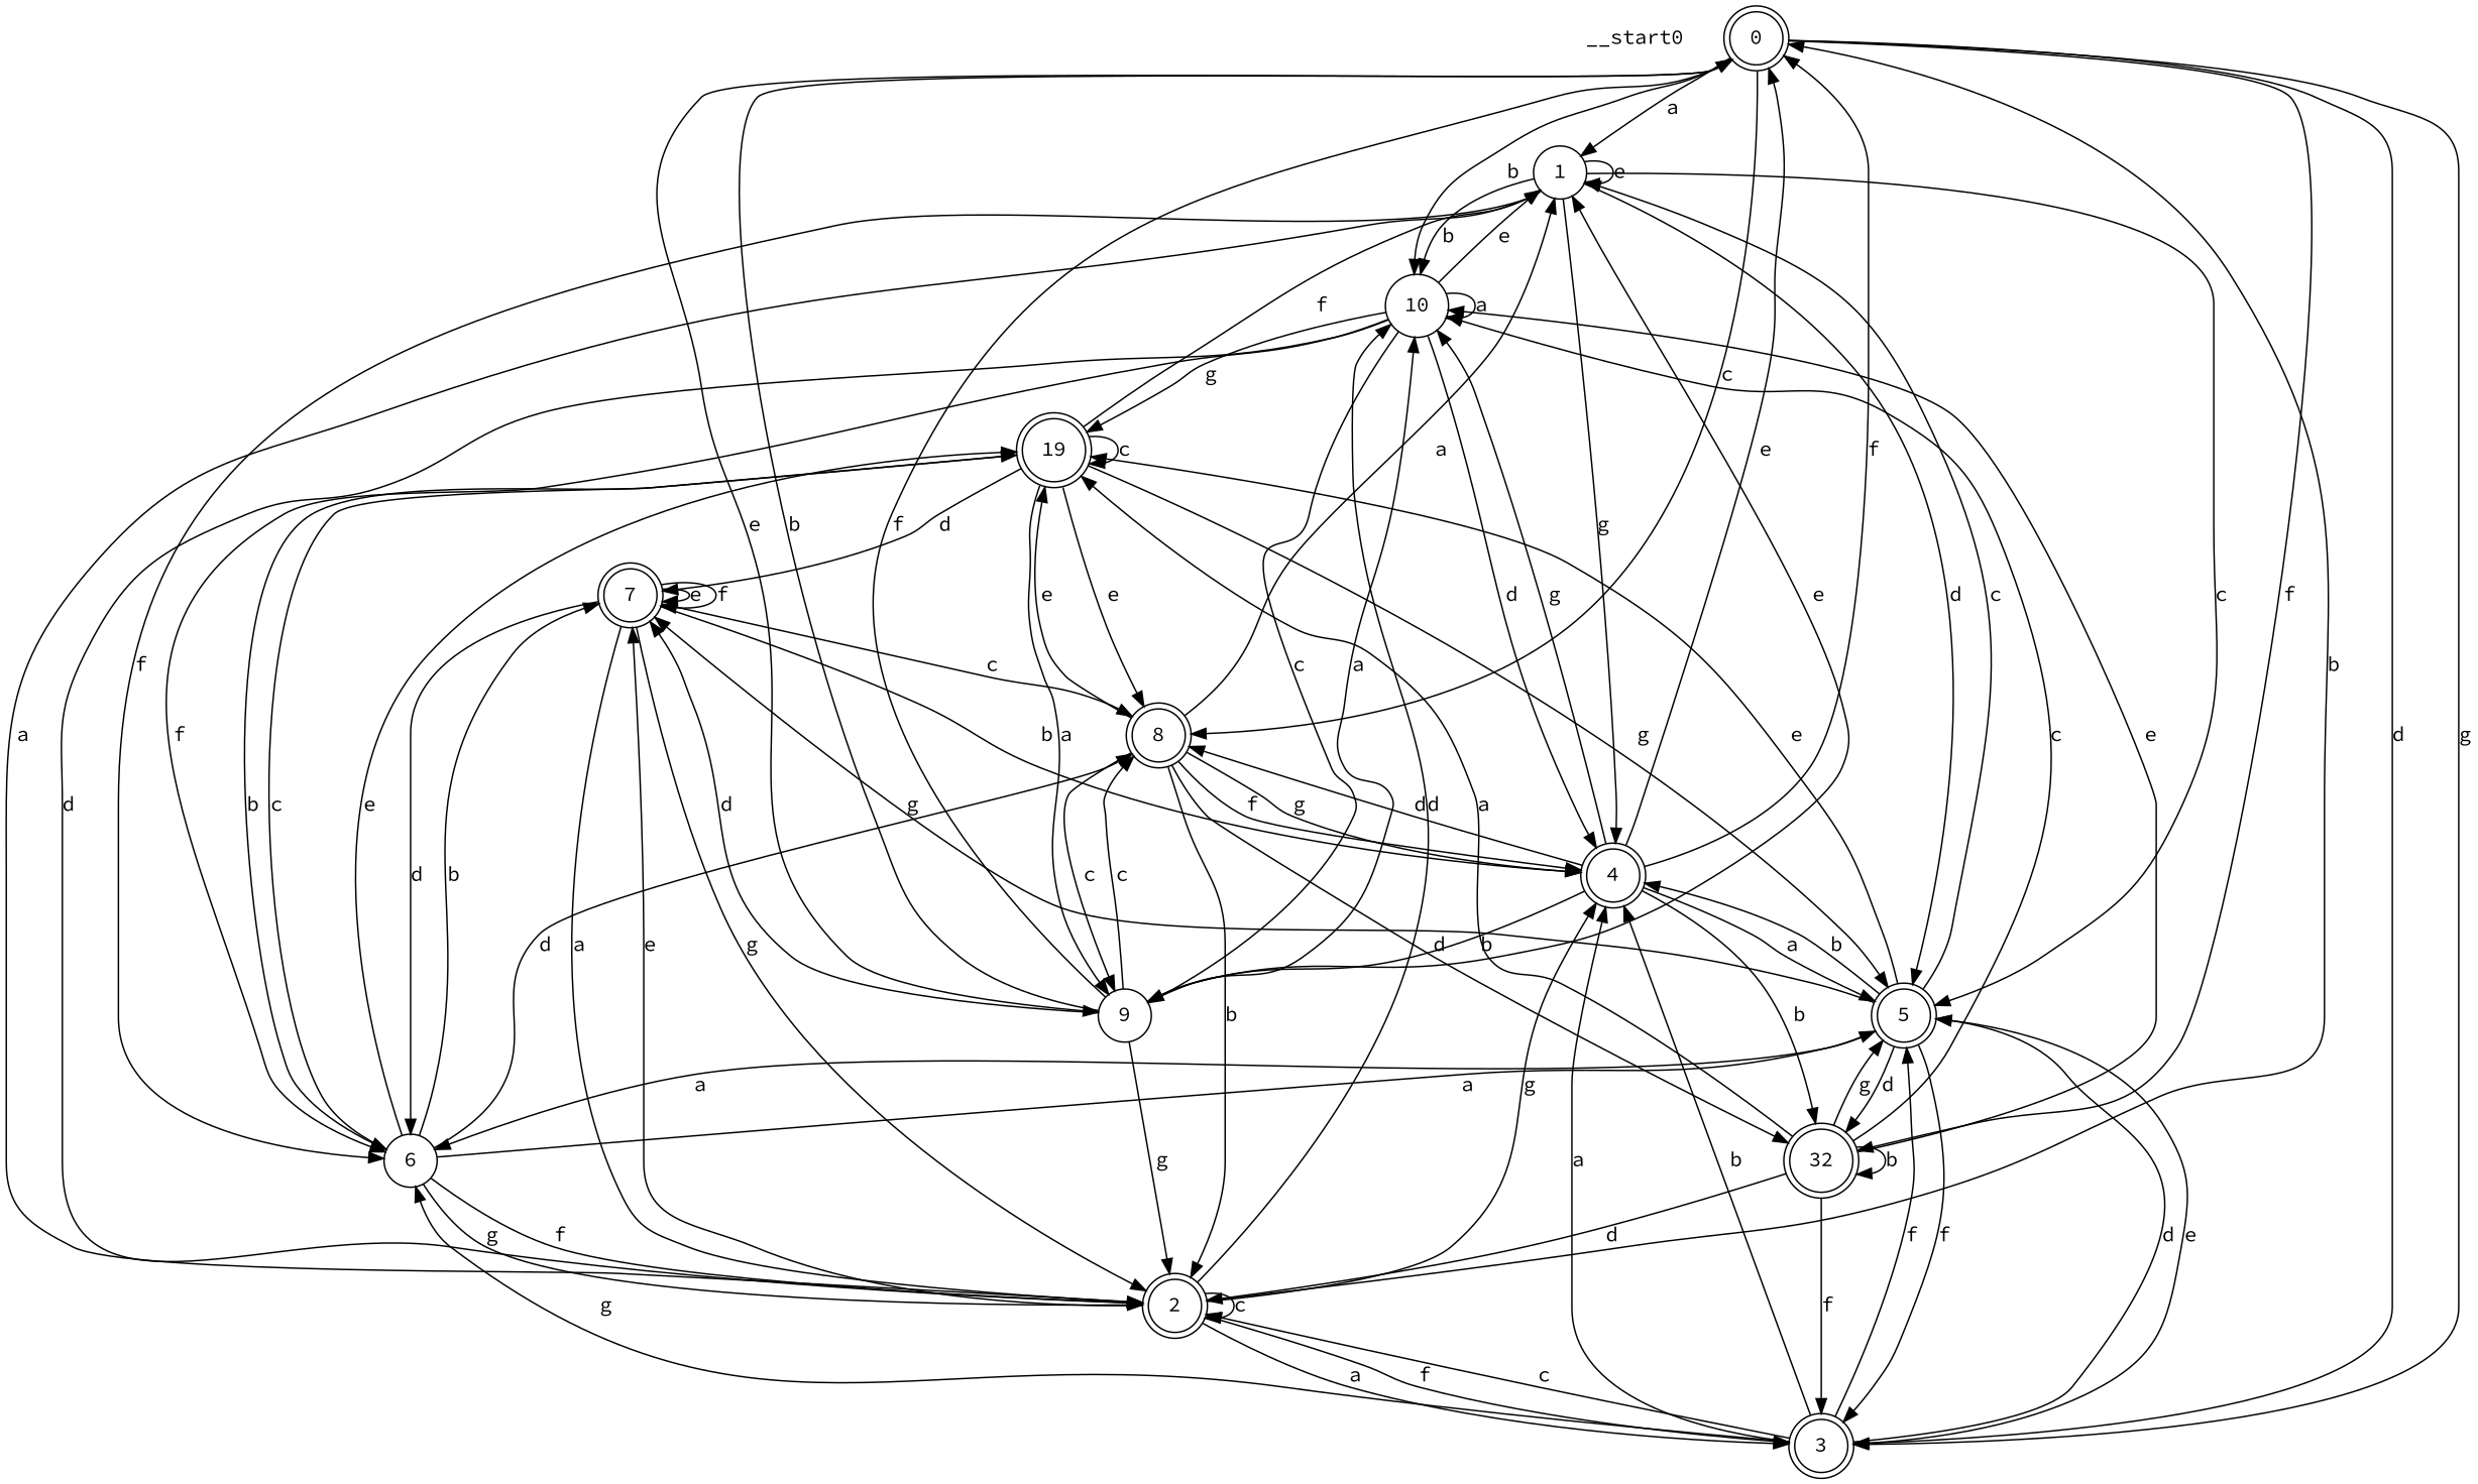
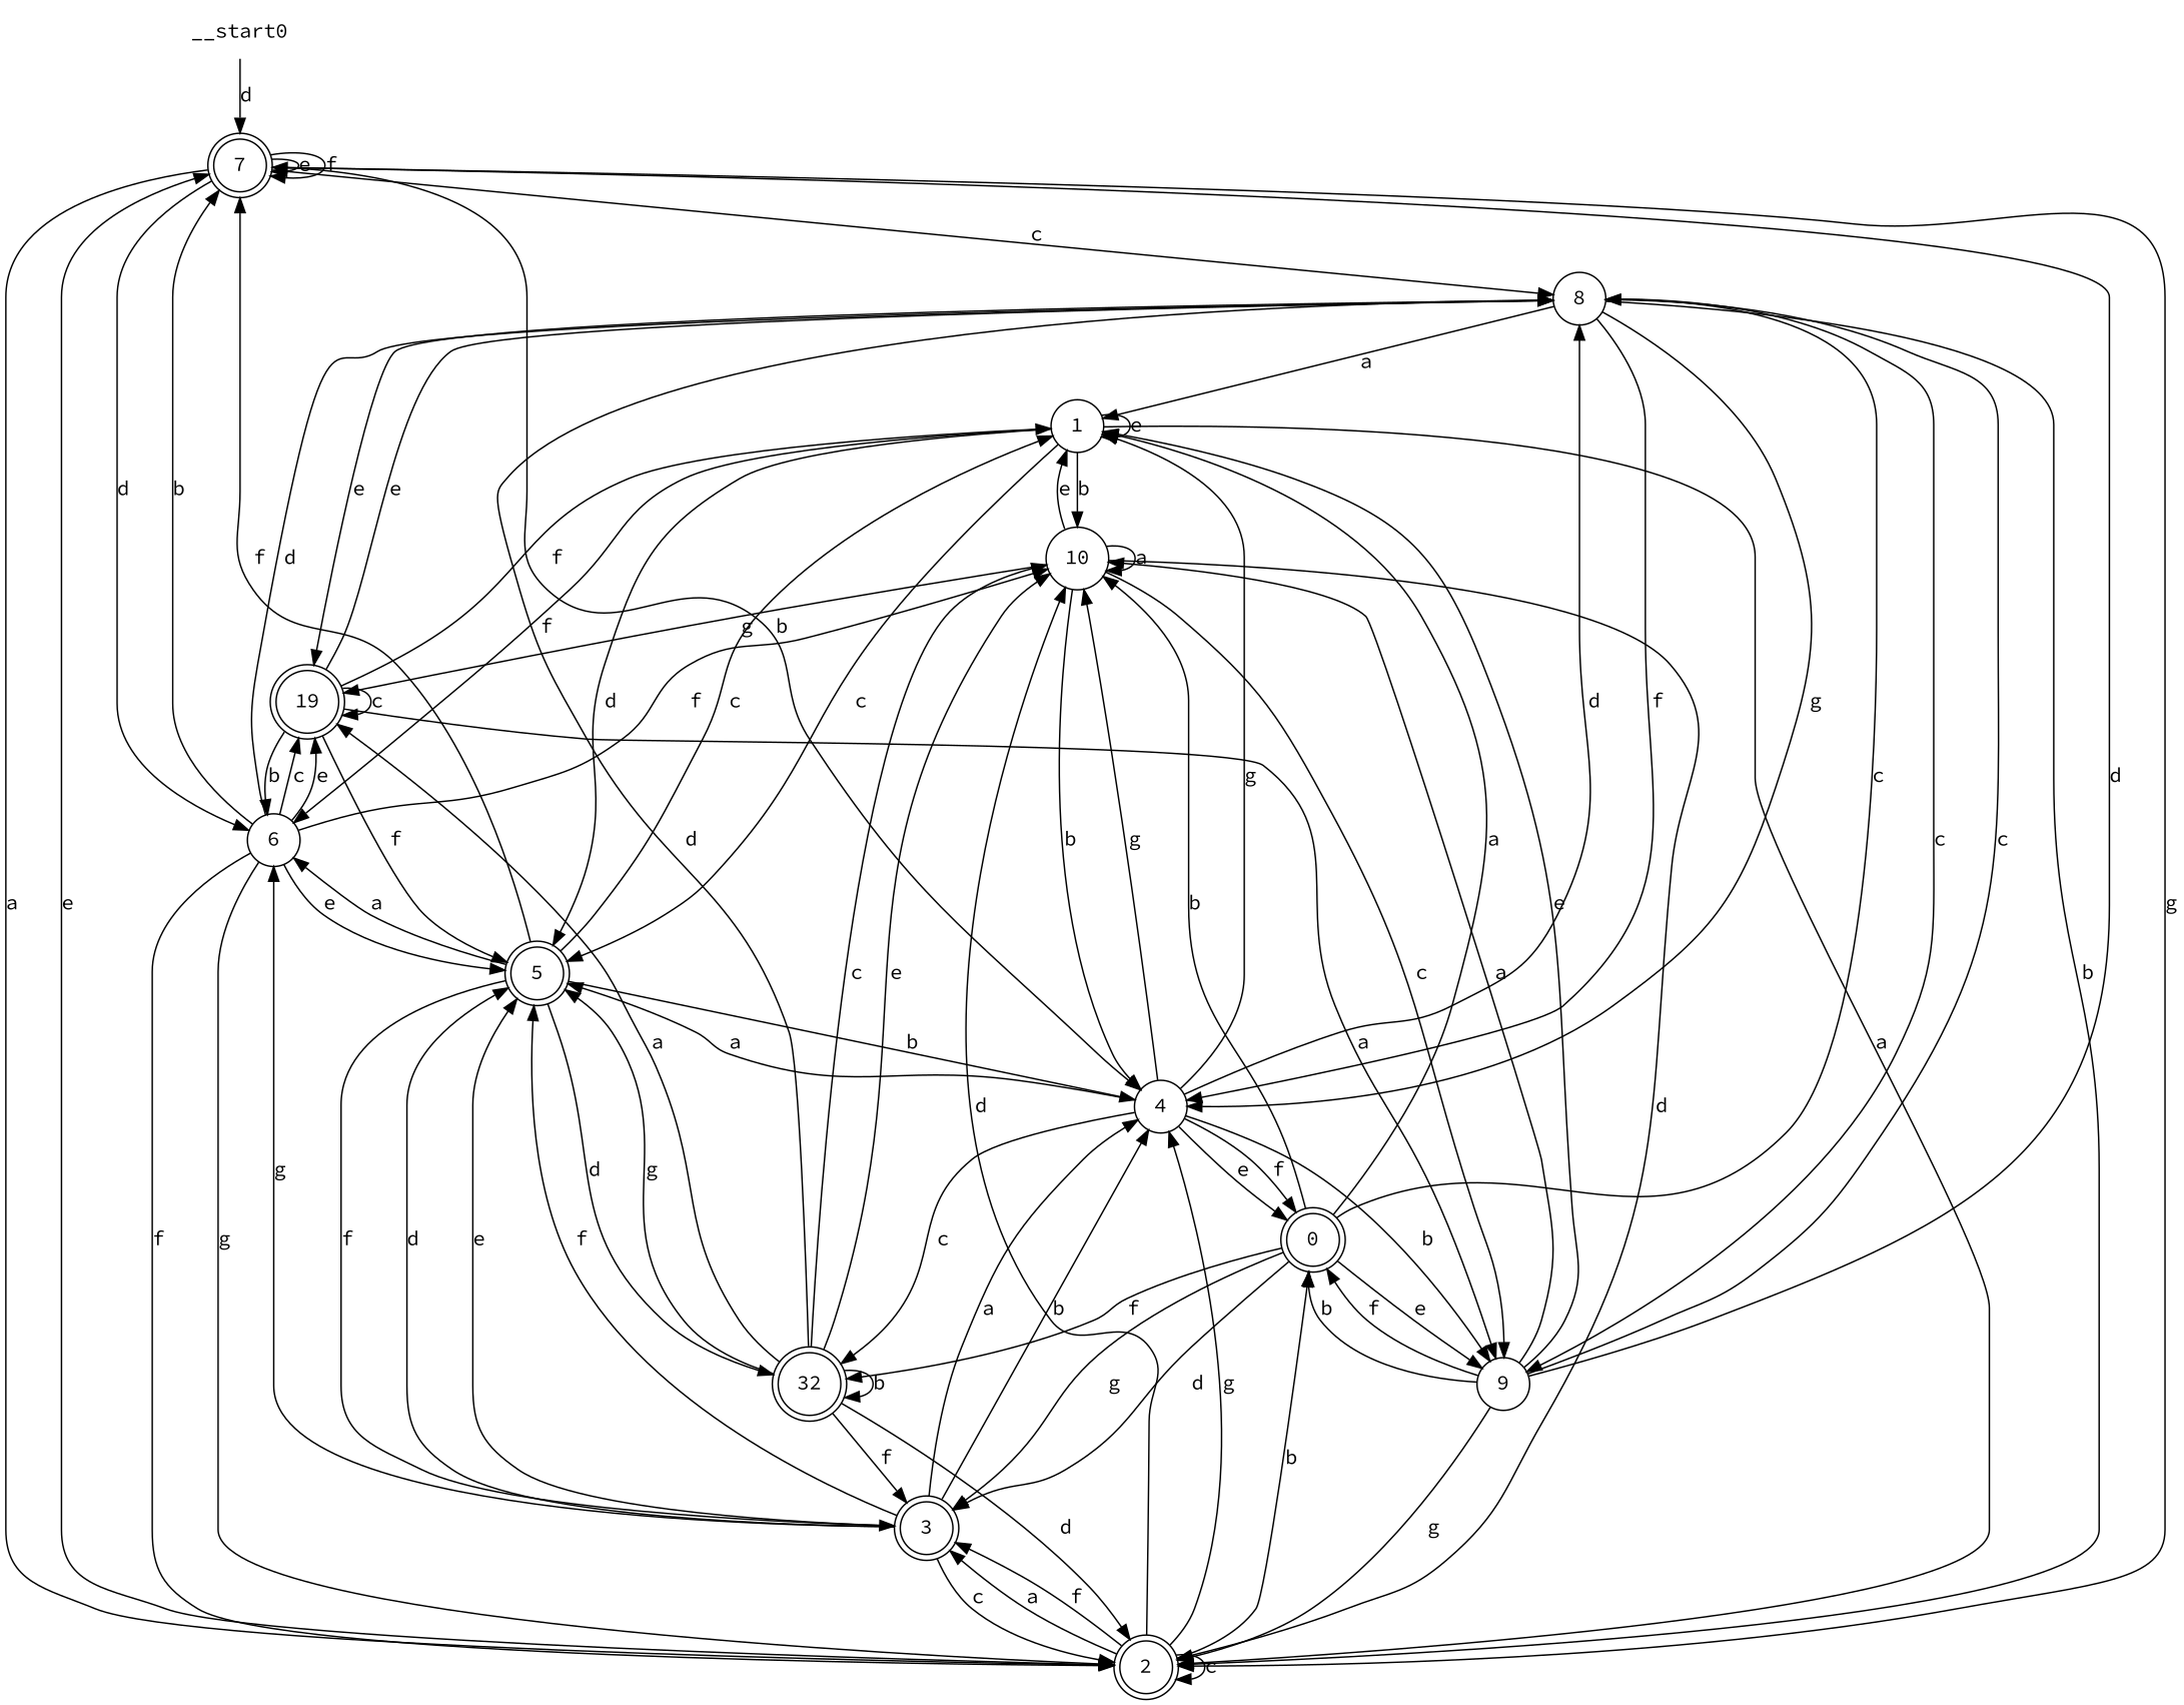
  digraph {
    fontname="Source Code Pro"
    rankdir=TB
    node [fontname="Source Code Pro" shape=doublecircle color=black fillcolor=white style="rounded,filled"]
    edge [fontname="Source Code Pro"]
    __start0 [shape=none color="" fillcolor="" style=""]
    n2 [label=0]
    n3 [label=1 shape=circle style=filled]
    n4 [label=3]
-   n5 [label=8 style=filled]
+   n5 [label=8 shape=circle style=filled]
    n6 [label=9 shape=circle style=filled]
    n7 [label=10 shape=circle style=filled]
    n8 [label=32]
    n9 [label=2]
-   n10 [label=4 style=filled]
+   n10 [label=4 shape=circle style=filled]
    n11 [label=5]
    n12 [label=6 shape=circle style=filled]
    n13 [label=19]
    n14 [label=7]
    n2 -> n3 [label=a]
    n2 -> n4 [label=d]
    n2 -> n4 [label=g]
    n2 -> n5 [label=c]
    n2 -> n6 [label=e]
    n2 -> n7 [label=b]
    n2 -> n8 [label=f]
    n3 -> n3 [label=e]
    n3 -> n7 [label=b]
    n3 -> n9 [label=a]
-   n3 -> n10 [label=g]
+   n10 -> n3 [label=g]
    n3 -> n11 [label=c]
    n3 -> n11 [label=d]
    n3 -> n12 [label=f]
    n4 -> n9 [label=c]
    n4 -> n10 [label=a]
    n4 -> n10 [label=b]
    n4 -> n11 [label=d]
    n4 -> n11 [label=e]
    n4 -> n11 [label=f]
    n4 -> n12 [label=g]
    n5 -> n3 [label=a]
    n5 -> n6 [label=c]
-   n5 -> n8 [label=d]
+   n8 -> n5 [label=d]
    n5 -> n9 [label=b]
    n5 -> n10 [label=f]
    n5 -> n10 [label=g]
    n5 -> n13 [label=e]
    n6 -> n2 [label=b]
    n6 -> n2 [label=f]
    n6 -> n3 [label=e]
    n6 -> n5 [label=c]
    n6 -> n7 [label=a]
    n6 -> n9 [label=g]
    n6 -> n14 [label=d]
    n7 -> n3 [label=e]
    n7 -> n6 [label=c]
    n7 -> n7 [label=a]
    n7 -> n9 [label=d]
-   n7 -> n10 [label=d]
-   n7 -> n12 [label=f]
+   n7 -> n10 [label=b]
+   n12 -> n7 [label=f]
    n7 -> n13 [label=g]
    n8 -> n4 [label=f]
    n8 -> n7 [label=c]
    n8 -> n7 [label=e]
    n8 -> n8 [label=b]
    n8 -> n9 [label=d]
    n8 -> n11 [label=g]
    n8 -> n13 [label=a]
    n9 -> n2 [label=b]
    n9 -> n4 [label=a]
    n9 -> n4 [label=f]
    n9 -> n7 [label=d]
    n9 -> n9 [label=c]
    n9 -> n10 [label=g]
    n9 -> n14 [label=e]
    n10 -> n2 [label=e]
    n10 -> n2 [label=f]
    n10 -> n5 [label=d]
    n10 -> n6 [label=b]
    n10 -> n7 [label=g]
-   n10 -> n8 [label=b]
+   n10 -> n8 [label=c]
    n10 -> n11 [label=a]
    n11 -> n3 [label=c]
    n11 -> n4 [label=f]
    n11 -> n8 [label=d]
    n11 -> n10 [label=b]
    n11 -> n12 [label=a]
-   n11 -> n13 [label=e]
-   n11 -> n14 [label=g]
+   n11 -> n14 [label=f]
    n12 -> n5 [label=d]
    n12 -> n9 [label=f]
    n12 -> n9 [label=g]
-   n12 -> n11 [label=a]
+   n12 -> n11 [label=e]
    n12 -> n13 [label=c]
    n12 -> n13 [label=e]
    n12 -> n14 [label=b]
    n13 -> n3 [label=f]
    n13 -> n5 [label=e]
    n13 -> n6 [label=a]
-   n13 -> n11 [label=g]
+   n13 -> n11 [label=f]
    n13 -> n12 [label=b]
    n13 -> n13 [label=c]
-   n13 -> n14 [label=d]
+   __start0 -> n14 [label=d]
    n14 -> n5 [label=c]
    n14 -> n9 [label=a]
    n14 -> n9 [label=g]
    n14 -> n10 [label=b]
    n14 -> n12 [label=d]
    n14 -> n14 [label=e]
    n14 -> n14 [label=f]
  }
